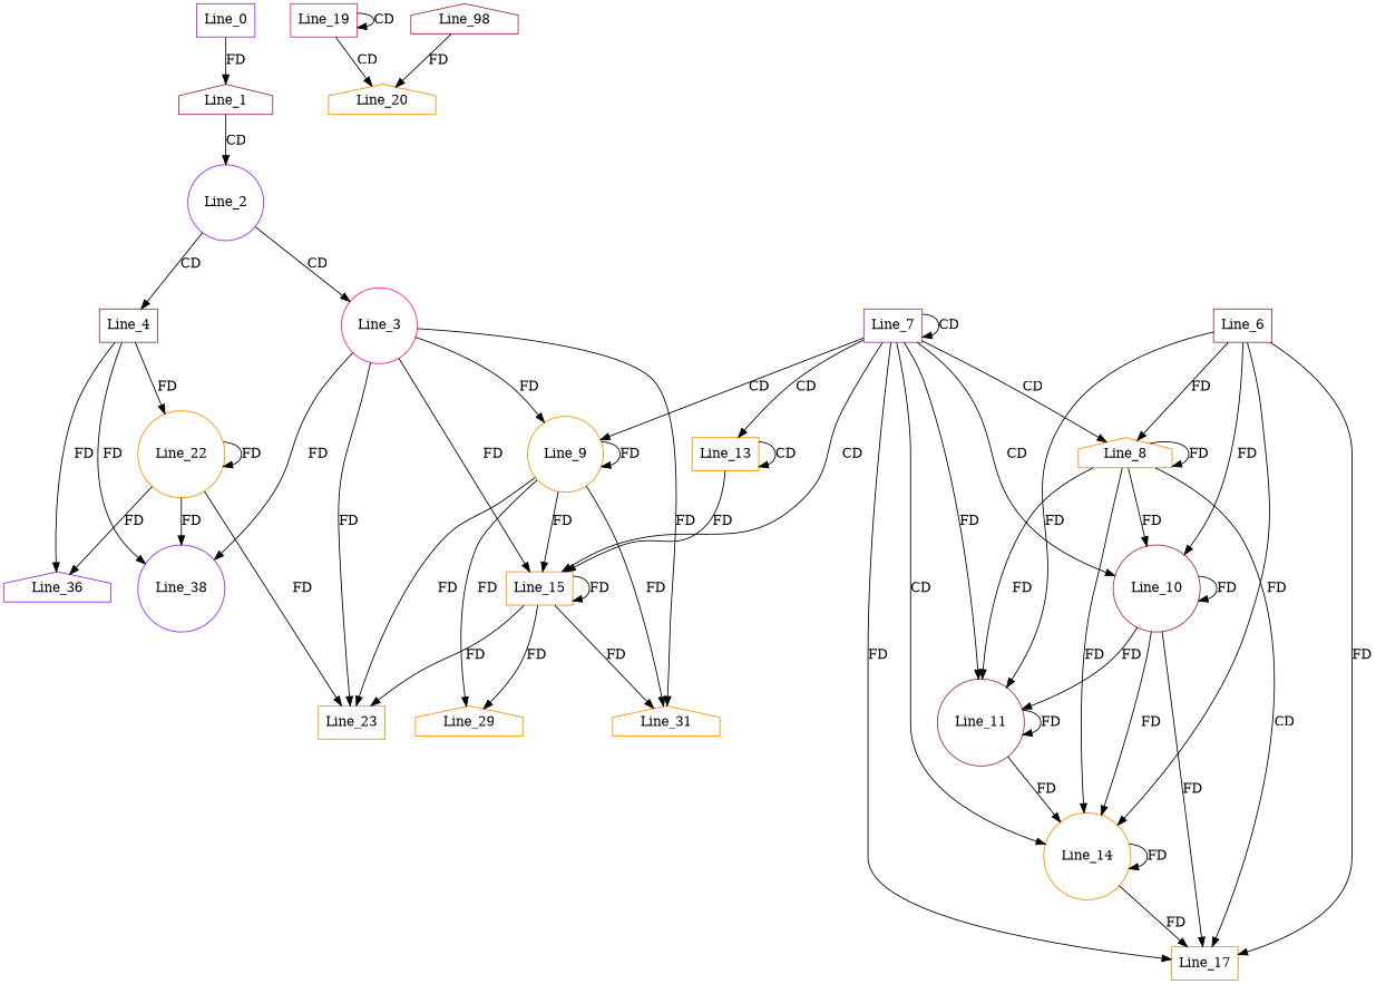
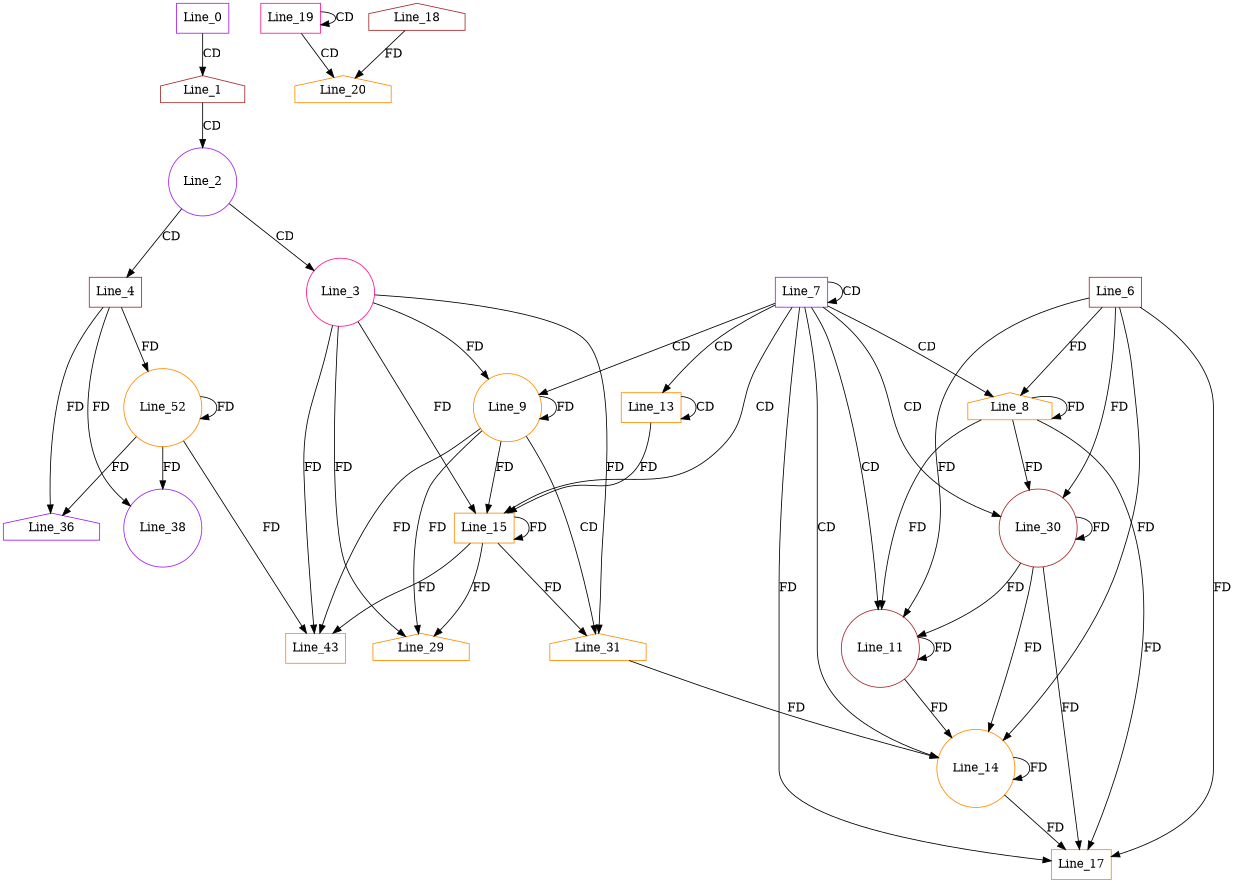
  digraph {
    node [color=darkorange shape=box]
    Line_0 [color=purple]
    Line_1 [color=brown shape=house]
    Line_2 [color=purple shape=circle]
    Line_3 [color=deeppink shape=circle]
    Line_4 [color=brown]
    Line_9 [shape=circle]
    Line_15
-   Line_23
+   Line_23 [label=Line_43]
    Line_29 [shape=house]
    Line_31 [shape=house]
-   Line_22 [shape=circle]
+   Line_22 [shape=circle label=Line_52]
    Line_36 [color=purple shape=house]
    Line_38 [color=purple shape=circle]
    Line_7 [color=purple]
    Line_8 [shape=house]
-   Line_10 [color=brown shape=circle]
+   Line_10 [color=brown shape=circle label=Line_30]
    Line_11 [color=brown shape=circle]
    Line_13
    Line_14 [shape=circle]
    Line_17
    Line_6 [color=brown]
    Line_19 [color=deeppink]
    Line_20 [shape=house]
-   Line_18 [color=brown shape=house label=Line_98]
-   Line_0 -> Line_1 [label=FD]
+   Line_18 [color=brown shape=house]
+   Line_0 -> Line_1 [label=CD]
    Line_1 -> Line_2 [label=CD]
    Line_2 -> Line_3 [label=CD]
    Line_2 -> Line_4 [label=CD]
    Line_3 -> Line_9 [label=FD]
    Line_3 -> Line_15 [label=FD]
    Line_3 -> Line_23 [label=FD]
-   Line_3 -> Line_38 [label=FD]
+   Line_3 -> Line_29 [label=FD]
    Line_3 -> Line_31 [label=FD]
    Line_4 -> Line_22 [label=FD]
    Line_4 -> Line_36 [label=FD]
    Line_4 -> Line_38 [label=FD]
    Line_9 -> Line_9 [label=FD]
    Line_9 -> Line_15 [label=FD]
    Line_9 -> Line_23 [label=FD]
    Line_9 -> Line_29 [label=FD]
-   Line_9 -> Line_31 [label=FD]
+   Line_9 -> Line_31 [label=CD]
    Line_15 -> Line_15 [label=FD]
    Line_15 -> Line_23 [label=FD]
    Line_15 -> Line_29 [label=FD]
    Line_15 -> Line_31 [label=FD]
    Line_22 -> Line_23 [label=FD]
    Line_22 -> Line_22 [label=FD]
    Line_22 -> Line_36 [label=FD]
    Line_22 -> Line_38 [label=FD]
    Line_7 -> Line_9 [label=CD]
    Line_7 -> Line_15 [label=CD]
    Line_7 -> Line_7 [label=CD]
    Line_7 -> Line_8 [label=CD]
    Line_7 -> Line_10 [label=CD]
-   Line_7 -> Line_11 [label=FD]
+   Line_7 -> Line_11 [label=CD]
    Line_7 -> Line_13 [label=CD]
    Line_7 -> Line_14 [label=CD]
    Line_7 -> Line_17 [label=FD]
    Line_8 -> Line_8 [label=FD]
    Line_8 -> Line_10 [label=FD]
    Line_8 -> Line_11 [label=FD]
-   Line_8 -> Line_14 [label=FD]
-   Line_8 -> Line_17 [label=CD]
+   Line_31 -> Line_14 [label=FD]
+   Line_8 -> Line_17 [label=FD]
    Line_10 -> Line_10 [label=FD]
    Line_10 -> Line_11 [label=FD]
    Line_10 -> Line_14 [label=FD]
    Line_10 -> Line_17 [label=FD]
    Line_11 -> Line_11 [label=FD]
    Line_11 -> Line_14 [label=FD]
    Line_13 -> Line_15 [label=FD]
    Line_13 -> Line_13 [label=CD]
    Line_14 -> Line_14 [label=FD]
    Line_14 -> Line_17 [label=FD]
    Line_6 -> Line_8 [label=FD]
    Line_6 -> Line_10 [label=FD]
    Line_6 -> Line_11 [label=FD]
    Line_6 -> Line_14 [label=FD]
    Line_6 -> Line_17 [label=FD]
    Line_19 -> Line_19 [label=CD]
    Line_19 -> Line_20 [label=CD]
    Line_18 -> Line_20 [label=FD]
  }
